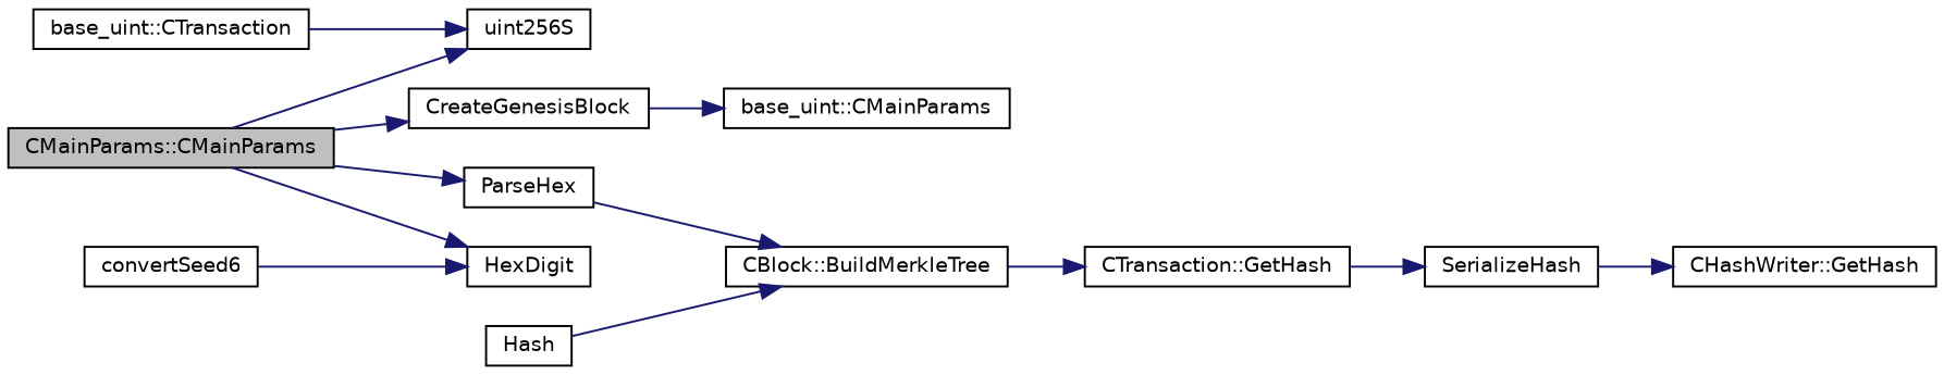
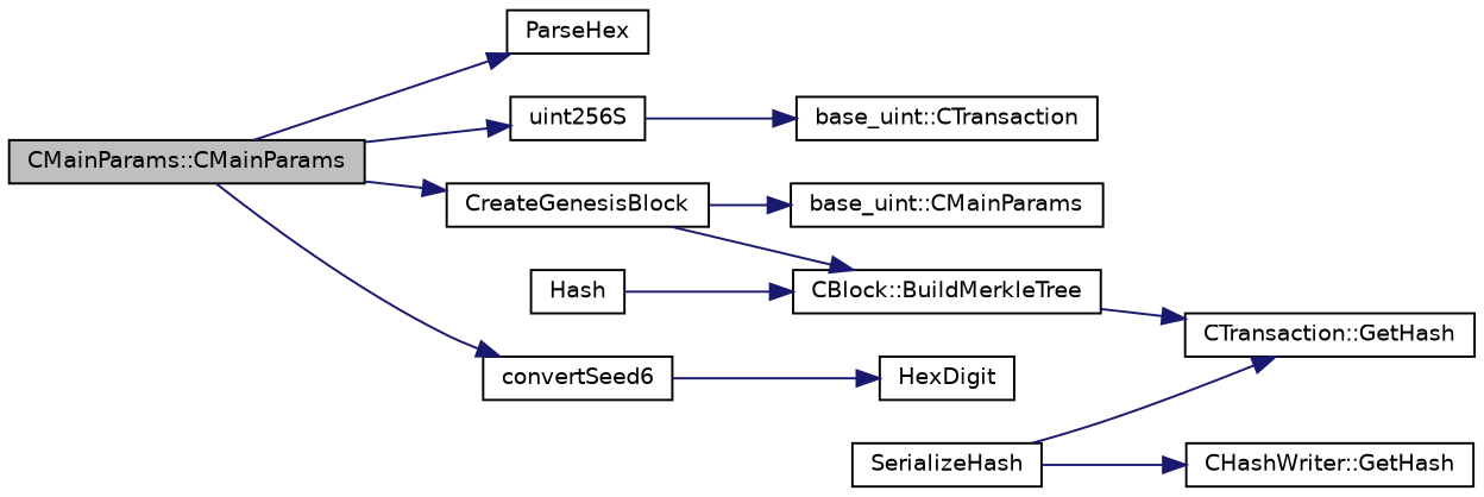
  digraph {
    rankdir=LR
    node [color=black fillcolor=white fontname=Helvetica fontsize=10 shape=record style=filled]
    edge [color=midnightblue fontname=Helvetica fontsize=10 labelfontname=Helvetica labelfontsize=10 style=solid]
    n1 [fillcolor=grey75 fontcolor=black height=0.2 label="CMainParams::CMainParams" width=0.4]
    n2 [height=0.2 label=ParseHex width=0.4]
    n3 [height=0.2 label=uint256S width=0.4]
    n4 [height=0.2 label=CreateGenesisBlock width=0.4]
    n5 [height=0.2 label=convertSeed6 width=0.4]
    n6 [height=0.2 label="base_uint::CTransaction" width=0.4]
    n7 [height=0.2 label="base_uint::CMainParams" width=0.4]
    n8 [height=0.2 label="CBlock::BuildMerkleTree" width=0.4]
    n9 [height=0.2 label=HexDigit width=0.4]
    n10 [height=0.2 label="CTransaction::GetHash" width=0.4]
    n11 [height=0.2 label=SerializeHash width=0.4]
    n12 [height=0.2 label=Hash width=0.4]
    n13 [height=0.2 label="CHashWriter::GetHash" width=0.4]
    n1 -> n2
    n1 -> n3
    n1 -> n4
-   n1 -> n9
-   n6 -> n3
+   n1 -> n5
+   n3 -> n6
    n4 -> n7
-   n2 -> n8
+   n4 -> n8
    n5 -> n9
    n8 -> n10
-   n10 -> n11
+   n11 -> n10
    n11 -> n13
    n12 -> n8
  }
